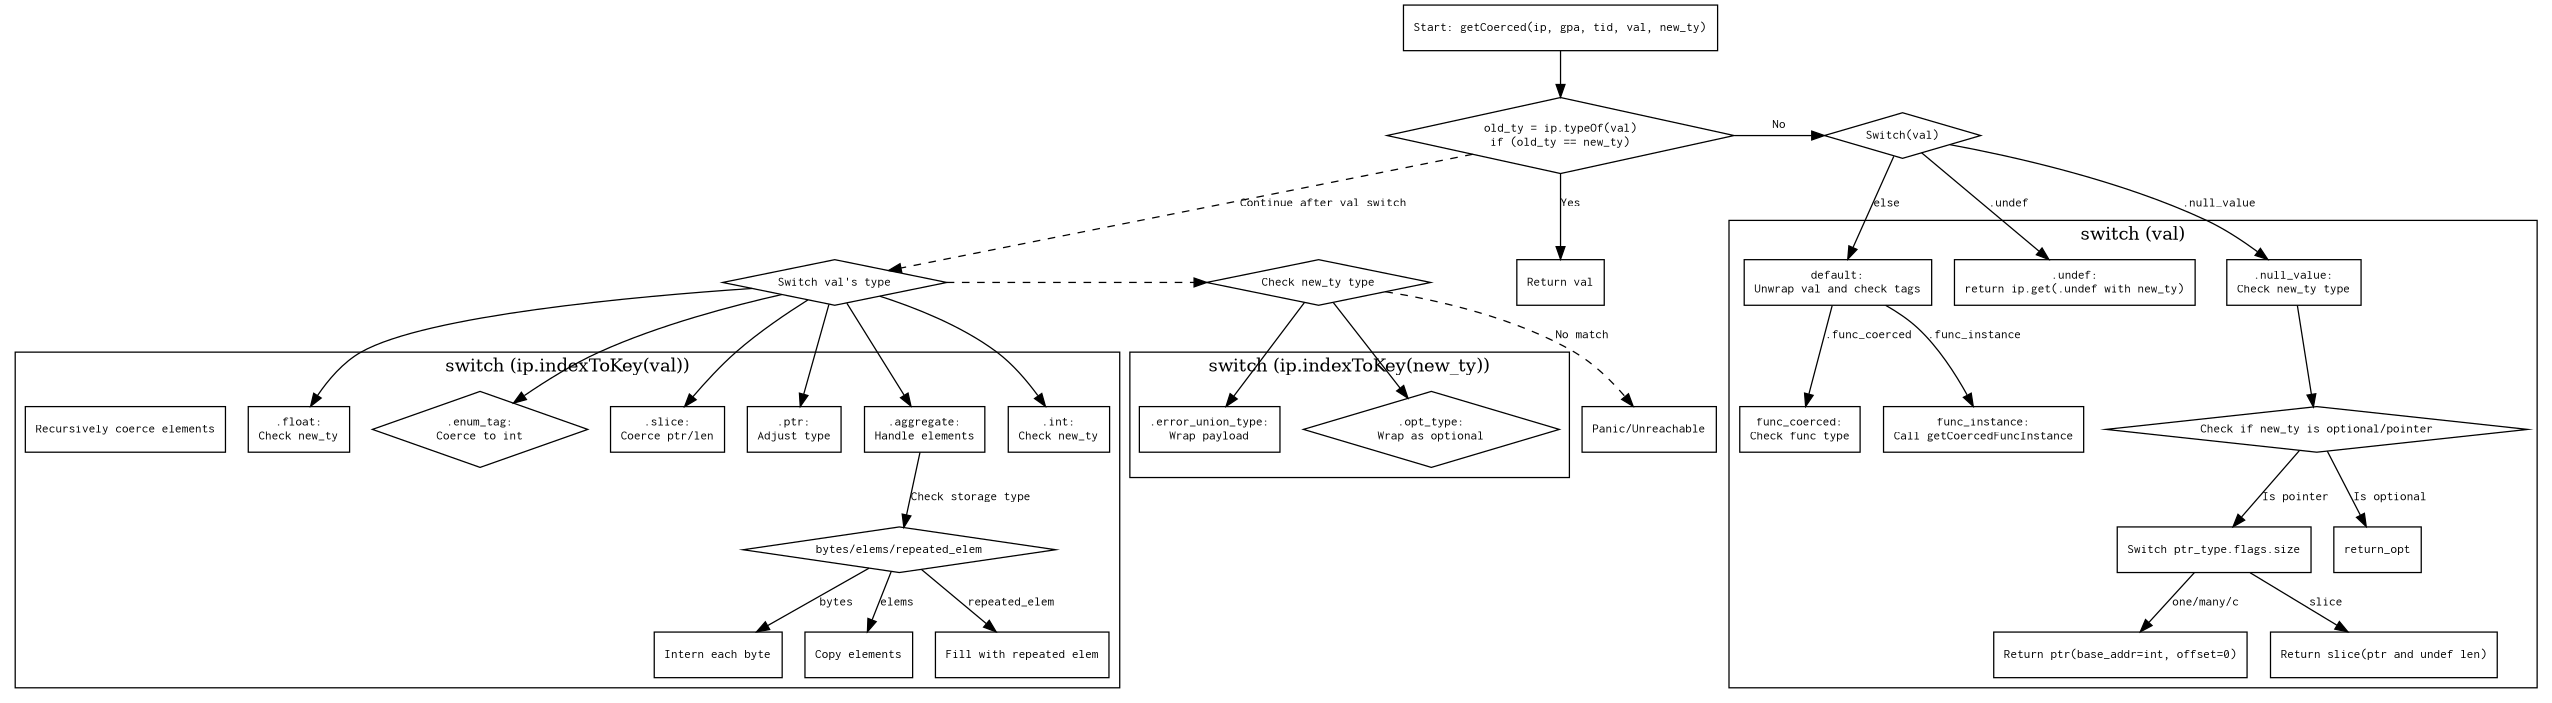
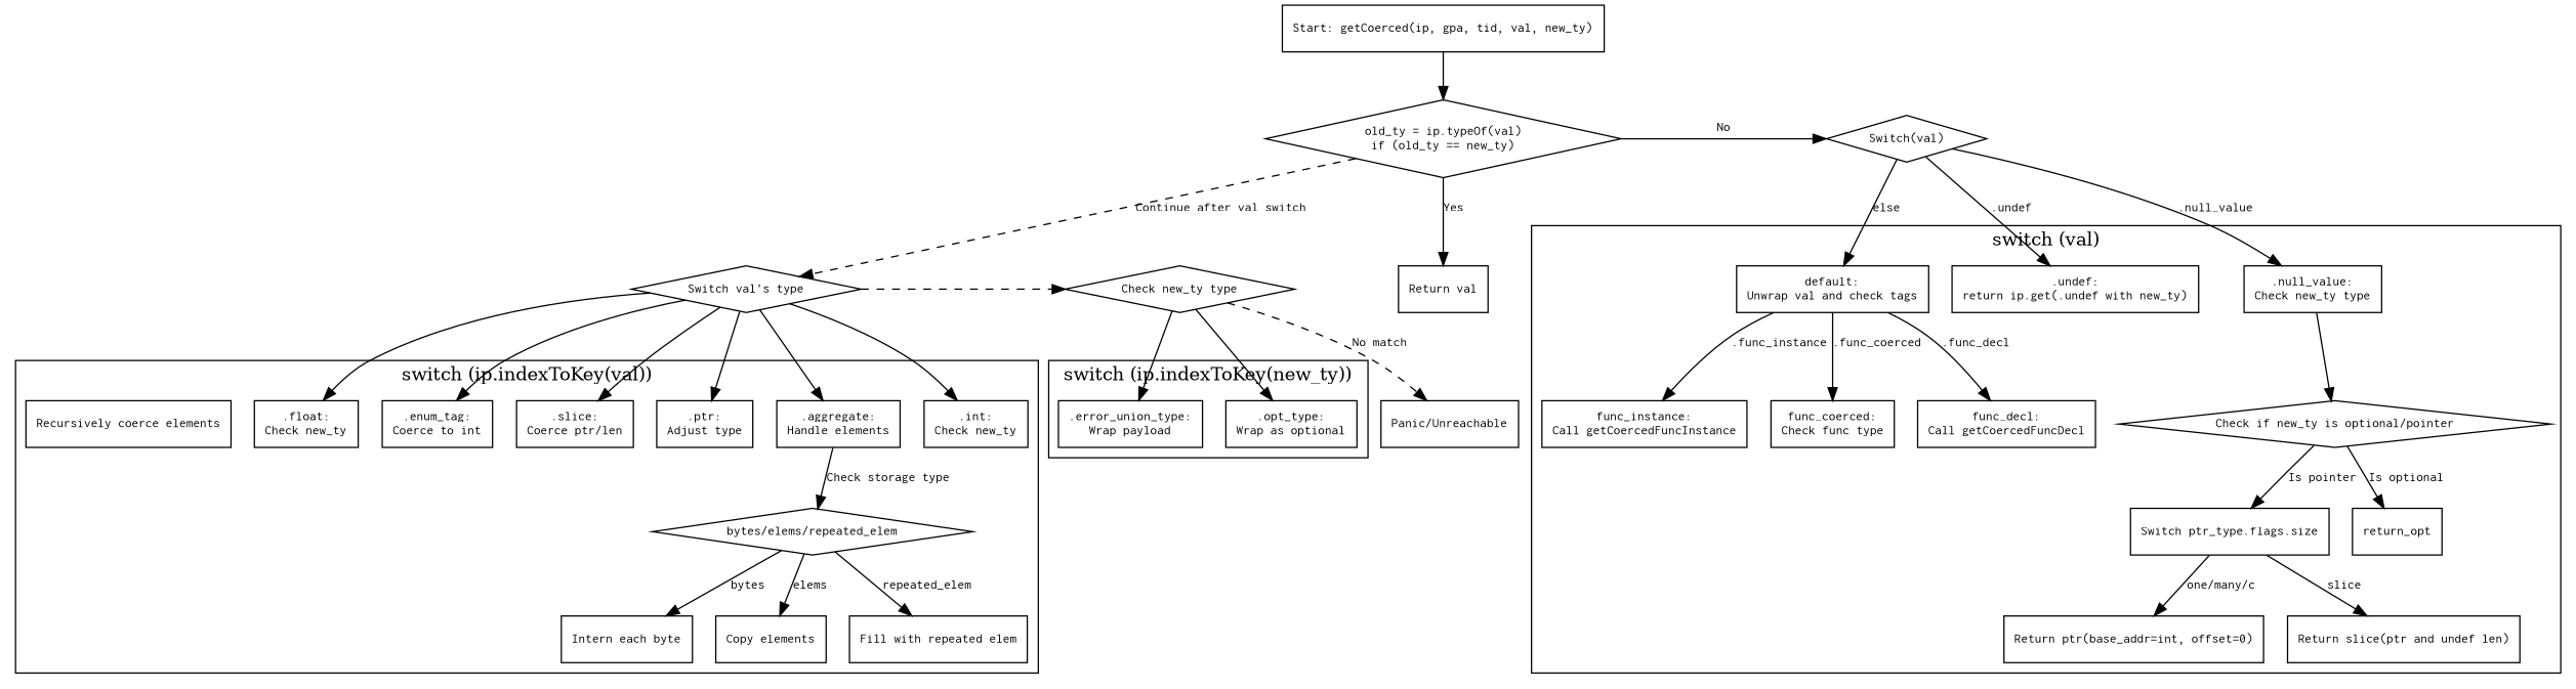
  digraph {
    node [fontname=Courier fontsize=10 shape=rectangle]
    edge [fontname=Courier fontsize=10]
    n1 [label="old_ty = ip.typeOf(val)\nif (old_ty == new_ty)" shape=diamond]
    n2 [label="Switch(val)" shape=diamond]
    n3 [label="Switch val's type" shape=diamond]
    n4 [label="Check new_ty type" shape=diamond]
    n5 [label=".undef:\nreturn ip.get(.undef with new_ty)"]
    n6 [label=".null_value:\nCheck new_ty type"]
    n7 [label="default:\nUnwrap val and check tags"]
    n8 [label="Check if new_ty is optional/pointer" shape=diamond]
    n9 [label="Switch ptr_type.flags.size" shape=box]
    return_opt
    n11 [label="Return ptr(base_addr=int, offset=0)"]
    n12 [label="Return slice(ptr and undef len)"]
+   n13 [label="func_decl:\nCall getCoercedFuncDecl"]
    n14 [label="func_instance:\nCall getCoercedFuncInstance"]
    n15 [label="func_coerced:\nCheck func type"]
    n16 [label=".int:\nCheck new_ty"]
    n17 [label=".float:\nCheck new_ty"]
-   n18 [label=".enum_tag:\nCoerce to int" shape=diamond]
+   n18 [label=".enum_tag:\nCoerce to int"]
    n19 [label=".slice:\nCoerce ptr/len"]
    n20 [label=".ptr:\nAdjust type"]
    n21 [label=".aggregate:\nHandle elements"]
    n22 [label="bytes/elems/repeated_elem" shape=diamond]
    n23 [label="Intern each byte"]
    n24 [label="Copy elements"]
    n25 [label="Fill with repeated elem"]
    n26 [label="Recursively coerce elements"]
-   n27 [label=".opt_type:\nWrap as optional" shape=diamond]
+   n27 [label=".opt_type:\nWrap as optional"]
    n28 [label=".error_union_type:\nWrap payload"]
    n29 [label="Return val"]
    n30 [label="Panic/Unreachable"]
    n31 [label="Start: getCoerced(ip, gpa, tid, val, new_ty)"]
    subgraph sub_1 {
      rank=same
      n1
      n2
    }
    subgraph sub_2 {
      rank=same
      n3
      n4
    }
    subgraph cluster_3 {
      label="switch (val)"
      n5
      n6
      n7
      n8
      n9
      return_opt
      n11
      n12
+     n13
      n14
      n15
    }
    subgraph cluster_4 {
      label="switch (ip.indexToKey(val))"
      n16
      n17
      n18
      n19
      n20
      n21
      n22
      n23
      n24
      n25
      n26
    }
    subgraph cluster_5 {
      label="switch (ip.indexToKey(new_ty))"
      n27
      n28
    }
    n1 -> n2 [label=No]
    n1 -> n3 [label="Continue after val switch" style=dashed]
    n1 -> n29 [label=Yes]
    n2 -> n5 [label=".undef"]
    n2 -> n6 [label=".null_value"]
    n2 -> n7 [label=else]
    n3 -> n4 [style=dashed]
    n3 -> n16
    n3 -> n17
    n3 -> n18
    n3 -> n19
    n3 -> n20
    n3 -> n21
    n4 -> n27
    n4 -> n28
    n4 -> n30 [label="No match" style=dashed]
    n6 -> n8
+   n7 -> n13 [label=".func_decl"]
    n7 -> n14 [label=".func_instance"]
    n7 -> n15 [label=".func_coerced"]
    n8 -> n9 [label="Is pointer"]
    n8 -> return_opt [label="Is optional"]
    n9 -> n11 [label="one/many/c"]
    n9 -> n12 [label=slice]
    n21 -> n22 [label="Check storage type"]
    n22 -> n23 [label=bytes]
    n22 -> n24 [label=elems]
    n22 -> n25 [label=repeated_elem]
    n31 -> n1
  }
